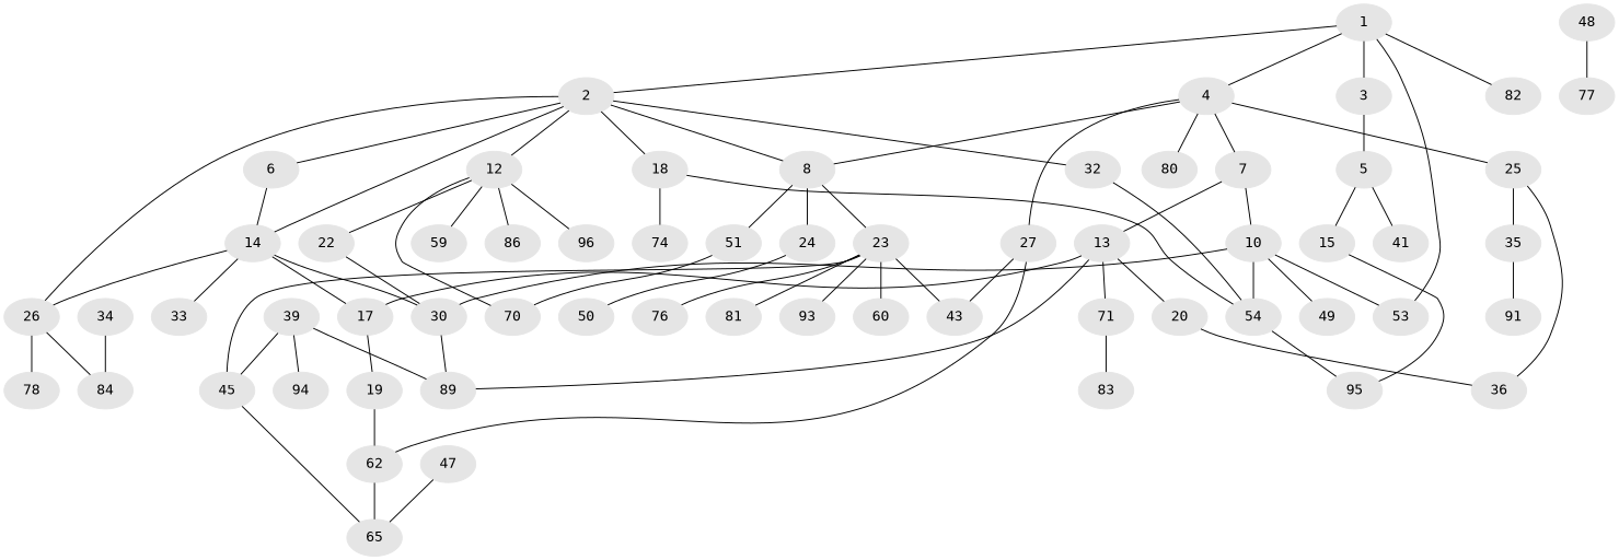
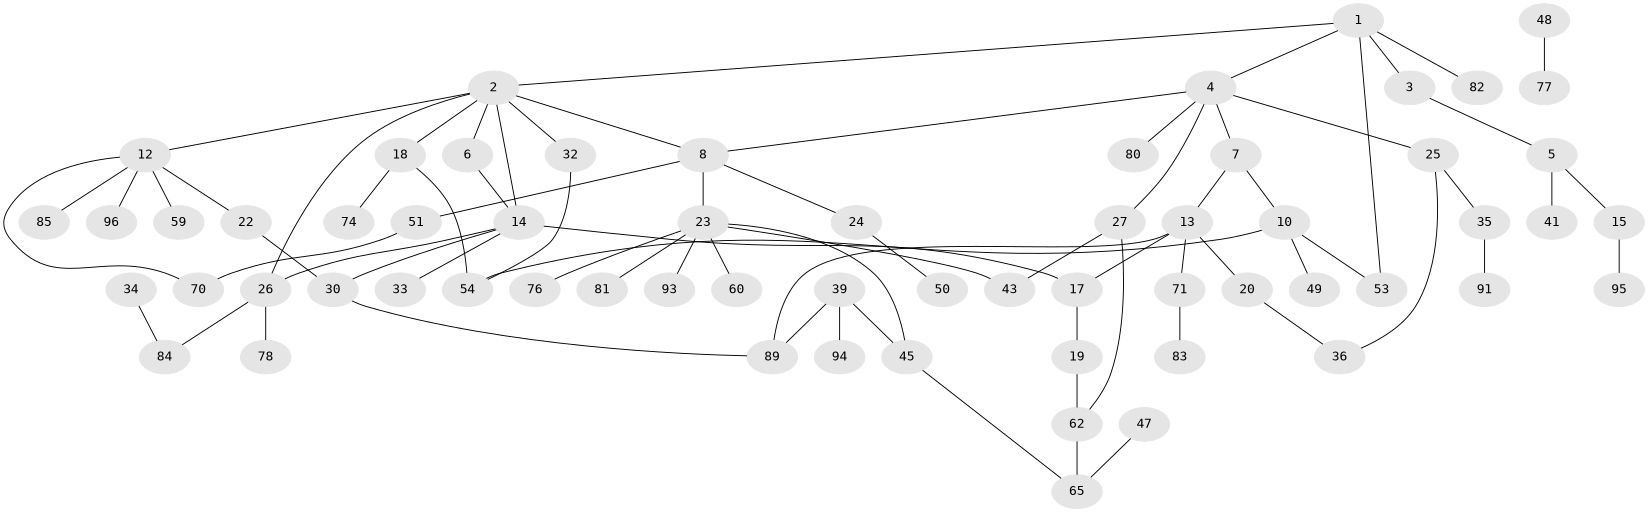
  graph {
    fontname="DejaVu Sans Mono"
    node [color=gray90 fontname="DejaVu Sans Mono" style=filled]
    edge [fontname="DejaVu Sans Mono"]
    1 [super="+66"]
    2 [super="+64"]
    3 [super="+58"]
    4 [super="+67"]
    53 [super="+72"]
    82
    6
    8 [super="+9"]
    12 [super="+16"]
    14 [super="+52"]
    18
    26 [super="+88"]
    32
    5 [super="+38"]
    7 [super="+11"]
    25 [super="+42"]
    27 [super="+69"]
    80
    23 [super="+46"]
    24 [super="+90"]
    51
    22
    59
    70 [super="+73"]
-   85 [label=86]
+   85
    96
    30 [super="+68"]
    17 [super="+44"]
    33
    54 [super="+61"]
    74
    78
    84
    15
    41
    10 [super="+29"]
    13 [super="+57"]
    36
    35 [super="+56"]
    62 [super="+75"]
    43
    95
    49
    20 [super="+40"]
    71
    89
    45 [super="+94"]
    60
    76 [super="+79"]
    81
    93
    50 [super="+55"]
    19 [super="+28"]
    83
    65 [super="+77"]
    47
    39 [super="+63"]
    n58 [label=94]
    48 [super="+86"]
    n60 [label=77]
    91
    34 [super="+37"]
    1 -- 2
    1 -- 3
    1 -- 4
    1 -- 53
    1 -- 82
    2 -- 6
    2 -- 8
    2 -- 12
    2 -- 14
    2 -- 18
    2 -- 26
    2 -- 32
    3 -- 5
    4 -- 8
    4 -- 7
    4 -- 25
    4 -- 27
    4 -- 80
    6 -- 14
    8 -- 23
    8 -- 24
    8 -- 51
    12 -- 22
    12 -- 59
    12 -- 70
    12 -- 85
    12 -- 96
    14 -- 26
    14 -- 30
    14 -- 17
    14 -- 33
    18 -- 54
    18 -- 74
    26 -- 78
    26 -- 84
    32 -- 54
    5 -- 15
    5 -- 41
    7 -- 10
    7 -- 13
    25 -- 36
    25 -- 35
    27 -- 62
    27 -- 43
    23 -- 43
    23 -- 45
    23 -- 60
    23 -- 76
    23 -- 81
    23 -- 93
    24 -- 50
    51 -- 70
    22 -- 30
    30 -- 89
    17 -- 19
-   54 -- 95
    15 -- 95
    10 -- 53
-   10 -- 30
    10 -- 54
    10 -- 49
    13 -- 17
    13 -- 20
    13 -- 71
    13 -- 89
    35 -- 91
    62 -- 65
    20 -- 36
    71 -- 83
    45 -- 65
    19 -- 62
    47 -- 65
    39 -- 89
    39 -- 45
    39 -- n58
    48 -- n60
    34 -- 84
  }
